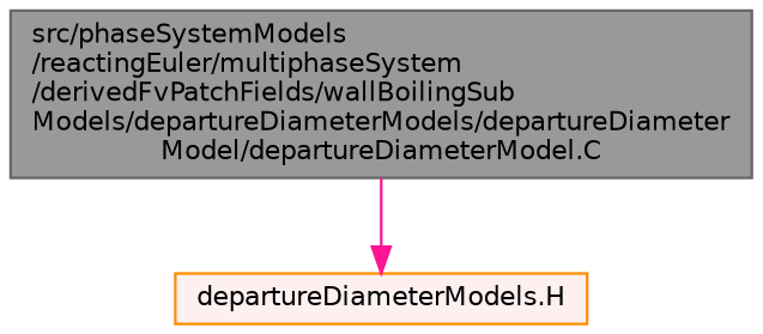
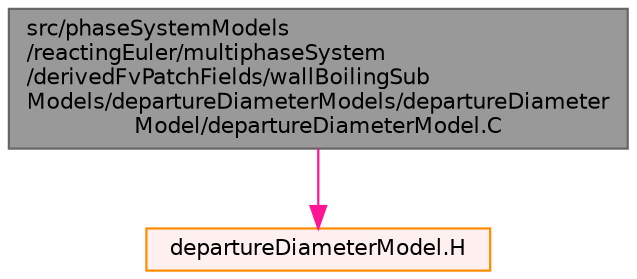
  digraph {
    node [fontname=Helvetica fontsize=10 shape=box style=filled]
    n1 [color=gray40 fillcolor=grey60 fontcolor=black height=0.2 label="src/phaseSystemModels\l/reactingEuler/multiphaseSystem\l/derivedFvPatchFields/wallBoilingSub\lModels/departureDiameterModels/departureDiameter\lModel/departureDiameterModel.C" width=0.4]
-   n2 [color=darkorange fillcolor="#FFF0F0" height=0.2 label="departureDiameterModels.H" width=0.4]
+   n2 [color=darkorange fillcolor="#FFF0F0" height=0.2 label="departureDiameterModel.H" width=0.4]
    n1 -> n2 [color=deeppink fontname=Helvetica fontsize=10 labelfontname=Helvetica labelfontsize=10 style=solid]
  }
